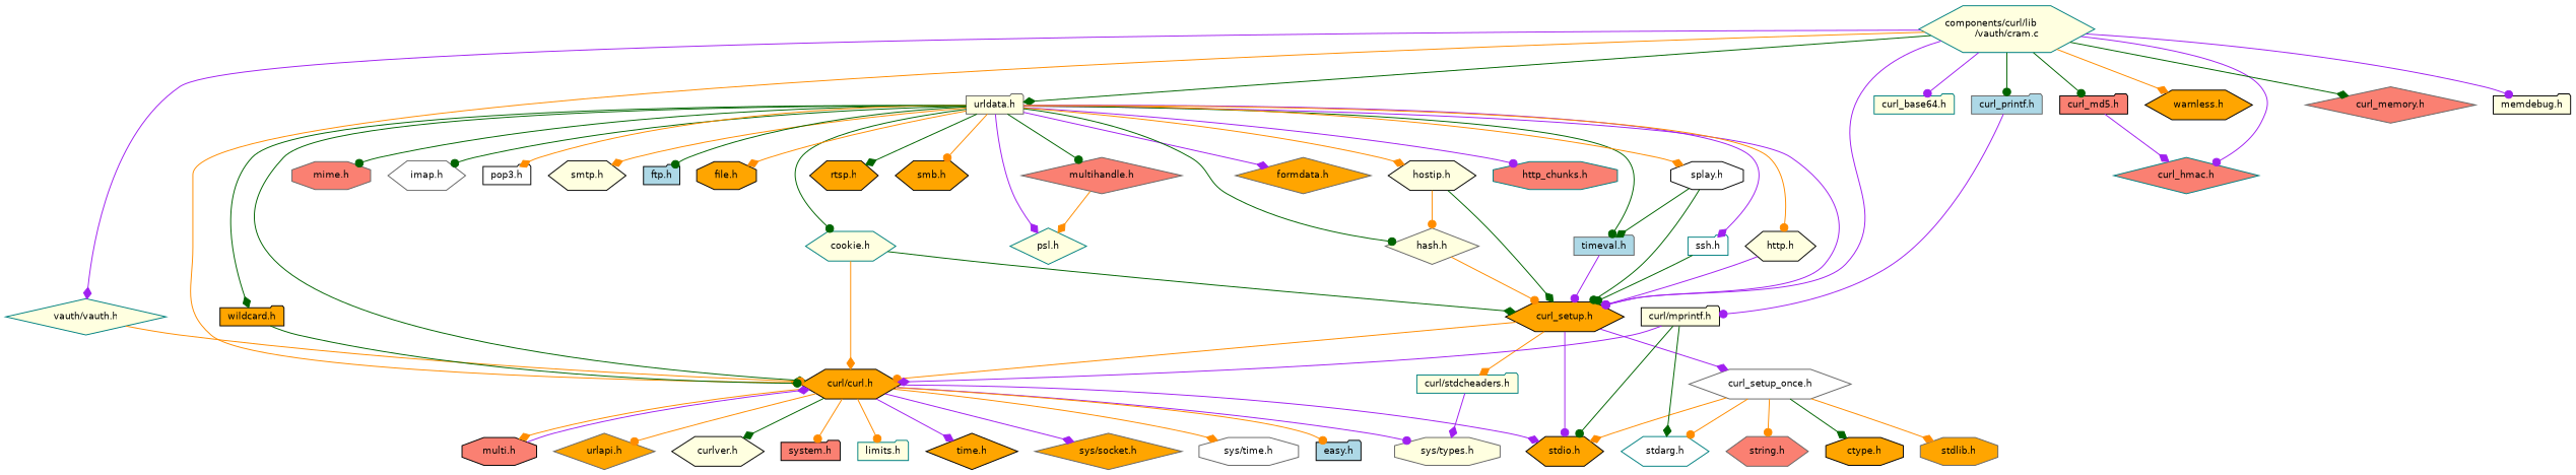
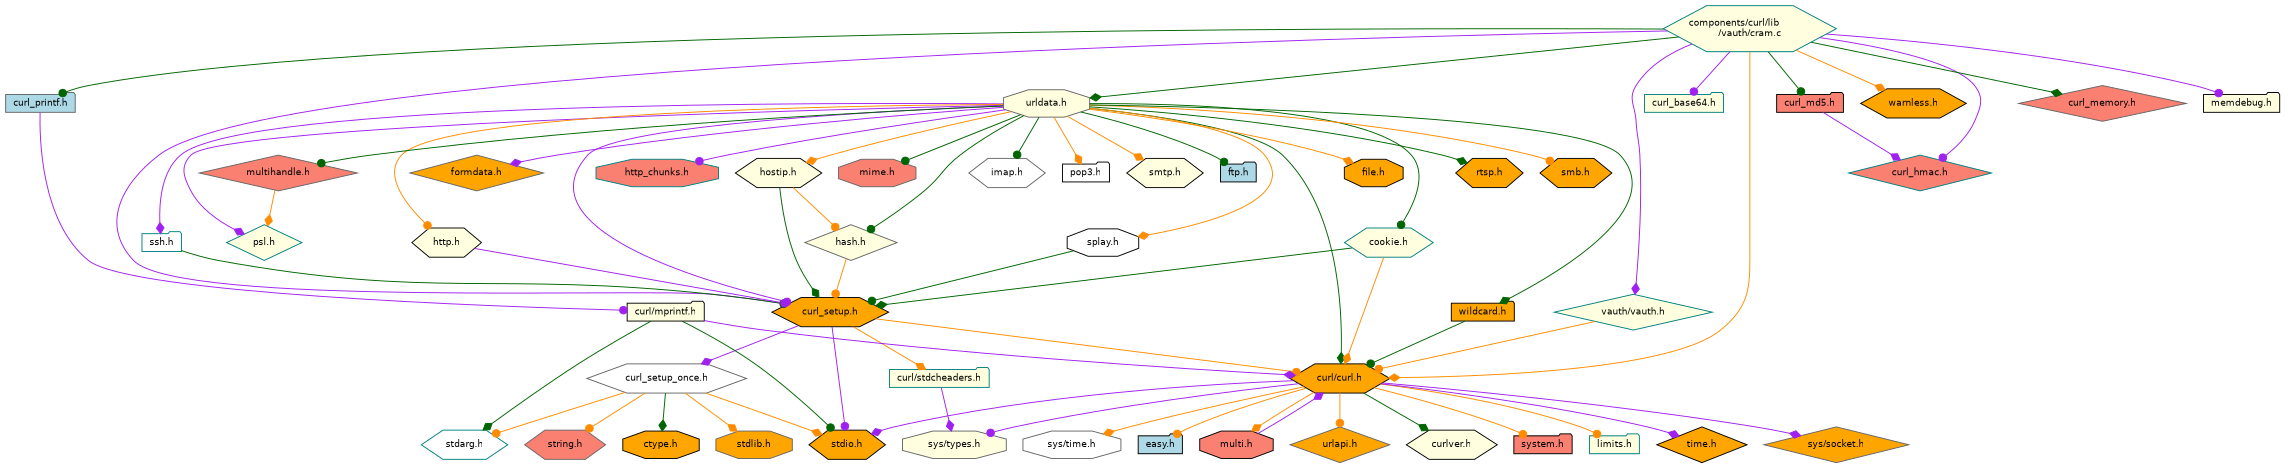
  digraph {
    node [color=black fillcolor=lightyellow fontname=Helvetica fontsize=10 shape=hexagon style=filled]
    edge [arrowhead=diamond color=darkorange fontname=Helvetica fontsize=10 labelfontname=Helvetica labelfontsize=10 style=solid]
    n1 [color=teal fontcolor=black height=0.2 label="components/curl/lib\l/vauth/cram.c" width=0.4]
    n2 [fillcolor=orange height=0.2 label="curl_setup.h" width=0.4]
    n3 [fillcolor=orange height=0.2 label="curl/curl.h" width=0.4]
-   n4 [color=gray40 height=0.2 label="urldata.h" shape=folder width=0.4]
+   n4 [color=gray40 height=0.2 label="urldata.h" shape=octagon width=0.4]
    n5 [color=teal height=0.2 label="vauth/vauth.h" shape=diamond width=0.4]
    n6 [color=teal height=0.2 label="curl_base64.h" shape=folder width=0.4]
    n7 [color=teal fillcolor=salmon height=0.2 label="curl_hmac.h" shape=diamond width=0.4]
    n8 [fillcolor=salmon height=0.2 label="curl_md5.h" shape=folder width=0.4]
    n9 [fillcolor=orange height=0.2 label="warnless.h" width=0.4]
    n10 [color=gray40 fillcolor=lightblue height=0.2 label="curl_printf.h" shape=folder width=0.4]
    n11 [color=gray40 fillcolor=salmon height=0.2 label="curl_memory.h" shape=diamond width=0.4]
    n12 [height=0.2 label="memdebug.h" shape=folder width=0.4]
    n13 [fillcolor=orange height=0.2 label="stdio.h" width=0.4]
    n14 [color=teal height=0.2 label="curl/stdcheaders.h" shape=folder width=0.4]
    n15 [color=gray40 fillcolor=white height=0.2 label="curl_setup_once.h" width=0.4]
    n16 [height=0.2 label="curlver.h" width=0.4]
    n17 [fillcolor=salmon height=0.2 label="system.h" shape=folder width=0.4]
    n18 [color=teal height=0.2 label="limits.h" shape=folder width=0.4]
    n19 [color=gray40 height=0.2 label="sys/types.h" shape=octagon width=0.4]
    n20 [fillcolor=orange height=0.2 label="time.h" shape=diamond width=0.4]
    n21 [color=gray40 fillcolor=orange height=0.2 label="sys/socket.h" shape=diamond width=0.4]
    n22 [color=gray40 fillcolor=white height=0.2 label="sys/time.h" shape=octagon width=0.4]
    n23 [fillcolor=lightblue height=0.2 label="easy.h" shape=folder width=0.4]
    n24 [fillcolor=salmon height=0.2 label="multi.h" shape=octagon width=0.4]
    n25 [color=gray40 fillcolor=orange height=0.2 label="urlapi.h" shape=diamond width=0.4]
    n26 [color=teal height=0.2 label="cookie.h" width=0.4]
    n27 [color=teal height=0.2 label="psl.h" shape=diamond width=0.4]
    n28 [color=gray40 fillcolor=orange height=0.2 label="formdata.h" shape=diamond width=0.4]
-   n29 [color=gray40 fillcolor=lightblue height=0.2 label="timeval.h" shape=folder width=0.4]
    n30 [color=teal fillcolor=salmon height=0.2 label="http_chunks.h" shape=octagon width=0.4]
    n31 [height=0.2 label="hostip.h" width=0.4]
    n32 [color=gray40 height=0.2 label="hash.h" shape=diamond width=0.4]
    n33 [fillcolor=white height=0.2 label="splay.h" shape=octagon width=0.4]
    n34 [color=gray40 fillcolor=salmon height=0.2 label="mime.h" shape=octagon width=0.4]
    n35 [color=gray40 fillcolor=white height=0.2 label="imap.h" width=0.4]
    n36 [fillcolor=white height=0.2 label="pop3.h" shape=folder width=0.4]
    n37 [height=0.2 label="smtp.h" width=0.4]
    n38 [fillcolor=lightblue height=0.2 label="ftp.h" shape=folder width=0.4]
    n39 [fillcolor=orange height=0.2 label="file.h" shape=octagon width=0.4]
    n40 [color=teal fillcolor=white height=0.2 label="ssh.h" shape=folder width=0.4]
    n41 [height=0.2 label="http.h" width=0.4]
    n42 [fillcolor=orange height=0.2 label="rtsp.h" width=0.4]
    n43 [fillcolor=orange height=0.2 label="smb.h" width=0.4]
    n44 [fillcolor=orange height=0.2 label="wildcard.h" shape=folder width=0.4]
    n45 [color=gray40 fillcolor=salmon height=0.2 label="multihandle.h" shape=diamond width=0.4]
    n46 [height=0.2 label="curl/mprintf.h" shape=folder width=0.4]
    n47 [color=gray40 fillcolor=orange height=0.2 label="stdlib.h" shape=octagon width=0.4]
    n48 [color=gray40 fillcolor=salmon height=0.2 label="string.h" width=0.4]
    n49 [color=teal fillcolor=white height=0.2 label="stdarg.h" width=0.4]
    n50 [fillcolor=orange height=0.2 label="ctype.h" shape=octagon width=0.4]
    n1 -> n2 [arrowhead=dot color=purple]
    n1 -> n3
    n1 -> n4 [color=darkgreen]
    n1 -> n5 [color=purple]
    n1 -> n6 [arrowhead=dot color=purple]
    n1 -> n7 [arrowhead=dot color=purple]
    n1 -> n8 [arrowhead=dot color=darkgreen]
    n1 -> n9
    n1 -> n10 [arrowhead=dot color=darkgreen]
    n1 -> n11 [color=darkgreen]
    n1 -> n12 [arrowhead=dot color=purple]
    n2 -> n3 [arrowhead=dot]
    n2 -> n13 [arrowhead=dot color=purple]
    n2 -> n14
    n2 -> n15 [color=purple]
    n3 -> n13 [color=purple]
    n3 -> n16 [color=darkgreen]
    n3 -> n17 [arrowhead=dot]
    n3 -> n18 [arrowhead=dot]
    n3 -> n19 [arrowhead=dot color=purple]
    n3 -> n20 [color=purple]
    n3 -> n21 [color=purple]
    n3 -> n22
    n3 -> n23 [arrowhead=dot]
    n3 -> n24
    n3 -> n25 [arrowhead=dot]
    n4 -> n2 [arrowhead=dot color=purple]
    n4 -> n3 [color=darkgreen]
    n4 -> n26 [arrowhead=dot color=darkgreen]
    n4 -> n27 [color=purple]
    n4 -> n28 [color=purple]
-   n4 -> n29 [arrowhead=dot color=darkgreen]
    n4 -> n30 [arrowhead=dot color=purple]
    n4 -> n31
    n4 -> n32 [arrowhead=dot color=darkgreen]
    n4 -> n33
    n4 -> n34 [arrowhead=dot color=darkgreen]
    n4 -> n35 [arrowhead=dot color=darkgreen]
    n4 -> n36
    n4 -> n37
    n4 -> n38 [arrowhead=dot color=darkgreen]
    n4 -> n39
    n4 -> n40 [color=purple]
    n4 -> n41 [arrowhead=dot]
    n4 -> n42 [color=darkgreen]
    n4 -> n43 [arrowhead=dot]
    n4 -> n44 [color=darkgreen]
    n4 -> n45 [arrowhead=dot color=darkgreen]
    n5 -> n3 [arrowhead=dot]
    n8 -> n7 [color=purple]
    n10 -> n46 [arrowhead=dot color=purple]
    n14 -> n19 [color=purple]
    n15 -> n13
    n15 -> n47
    n15 -> n48 [arrowhead=dot]
    n15 -> n49 [arrowhead=dot]
    n15 -> n50 [color=darkgreen]
    n24 -> n3 [color=purple]
    n26 -> n2 [color=darkgreen]
    n26 -> n3
-   n29 -> n2 [arrowhead=dot color=purple]
    n31 -> n2 [color=darkgreen]
    n31 -> n32 [arrowhead=dot]
    n32 -> n2 [arrowhead=dot]
    n33 -> n2 [arrowhead=dot color=darkgreen]
-   n33 -> n29 [color=darkgreen]
    n40 -> n2 [arrowhead=dot color=darkgreen]
    n41 -> n2 [arrowhead=dot color=purple]
    n44 -> n3 [arrowhead=dot color=darkgreen]
    n45 -> n27
    n46 -> n3 [color=purple]
    n46 -> n13 [arrowhead=dot color=darkgreen]
    n46 -> n49 [color=darkgreen]
  }
